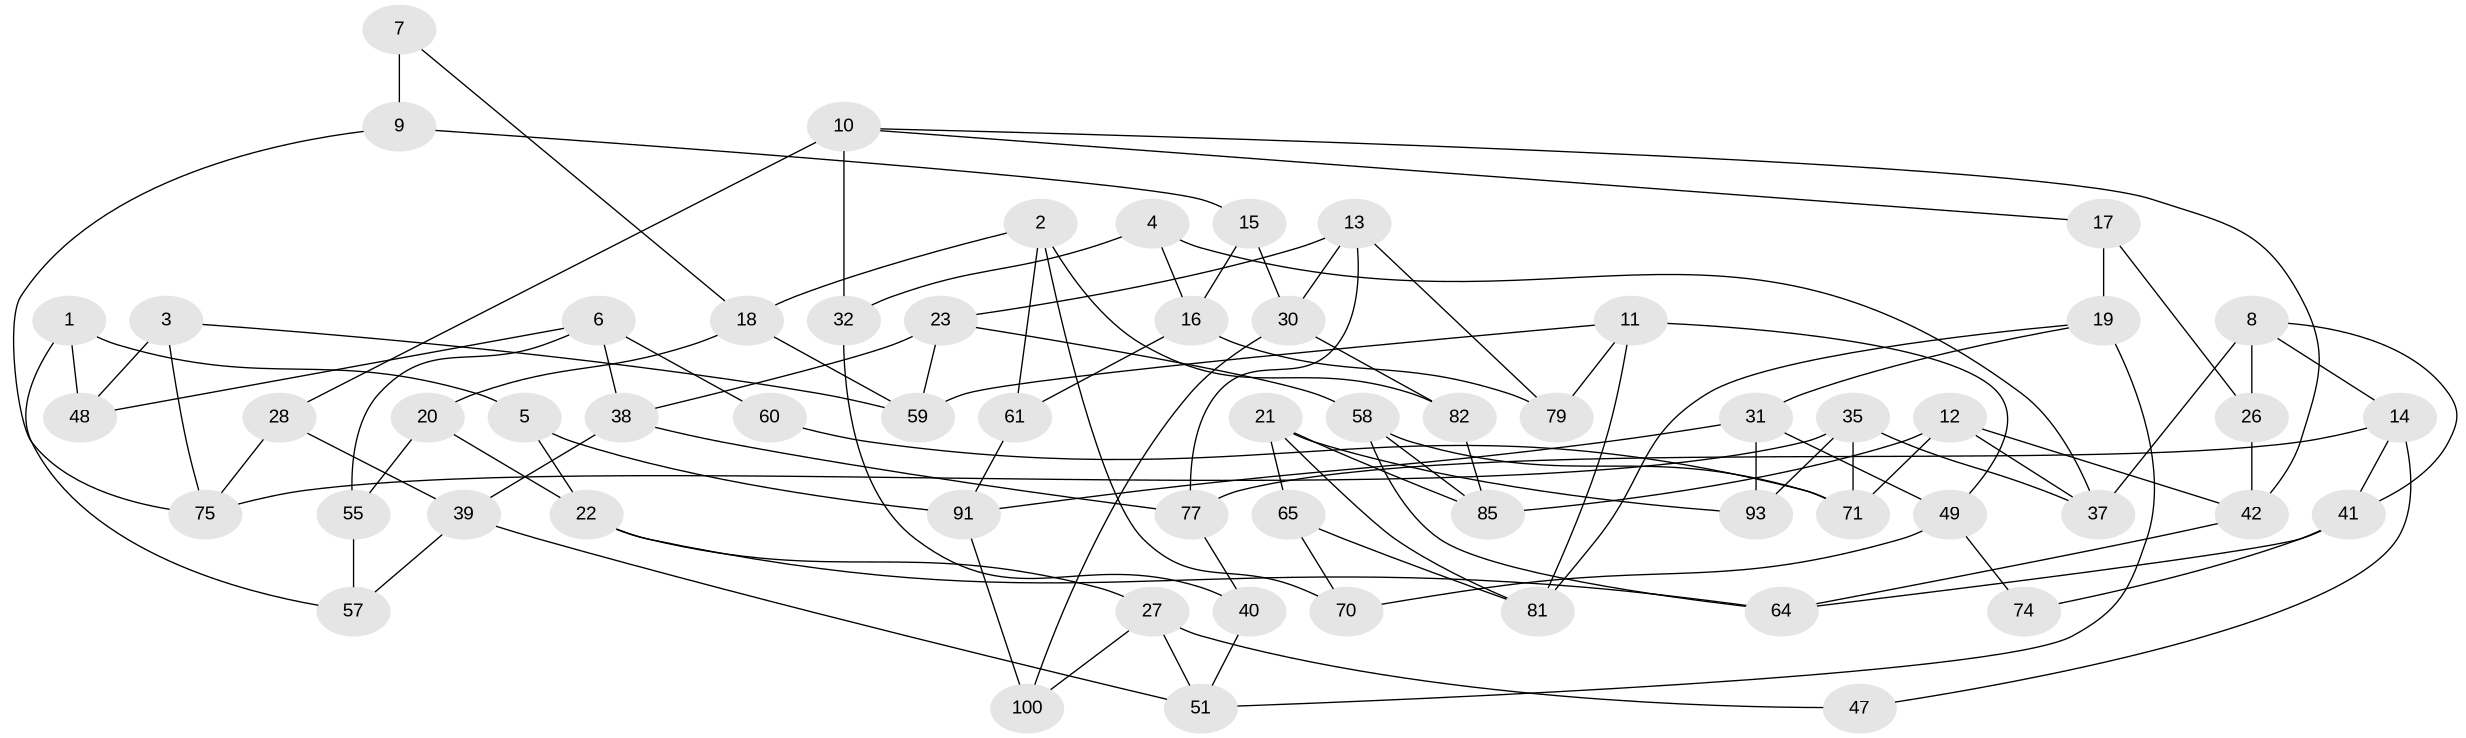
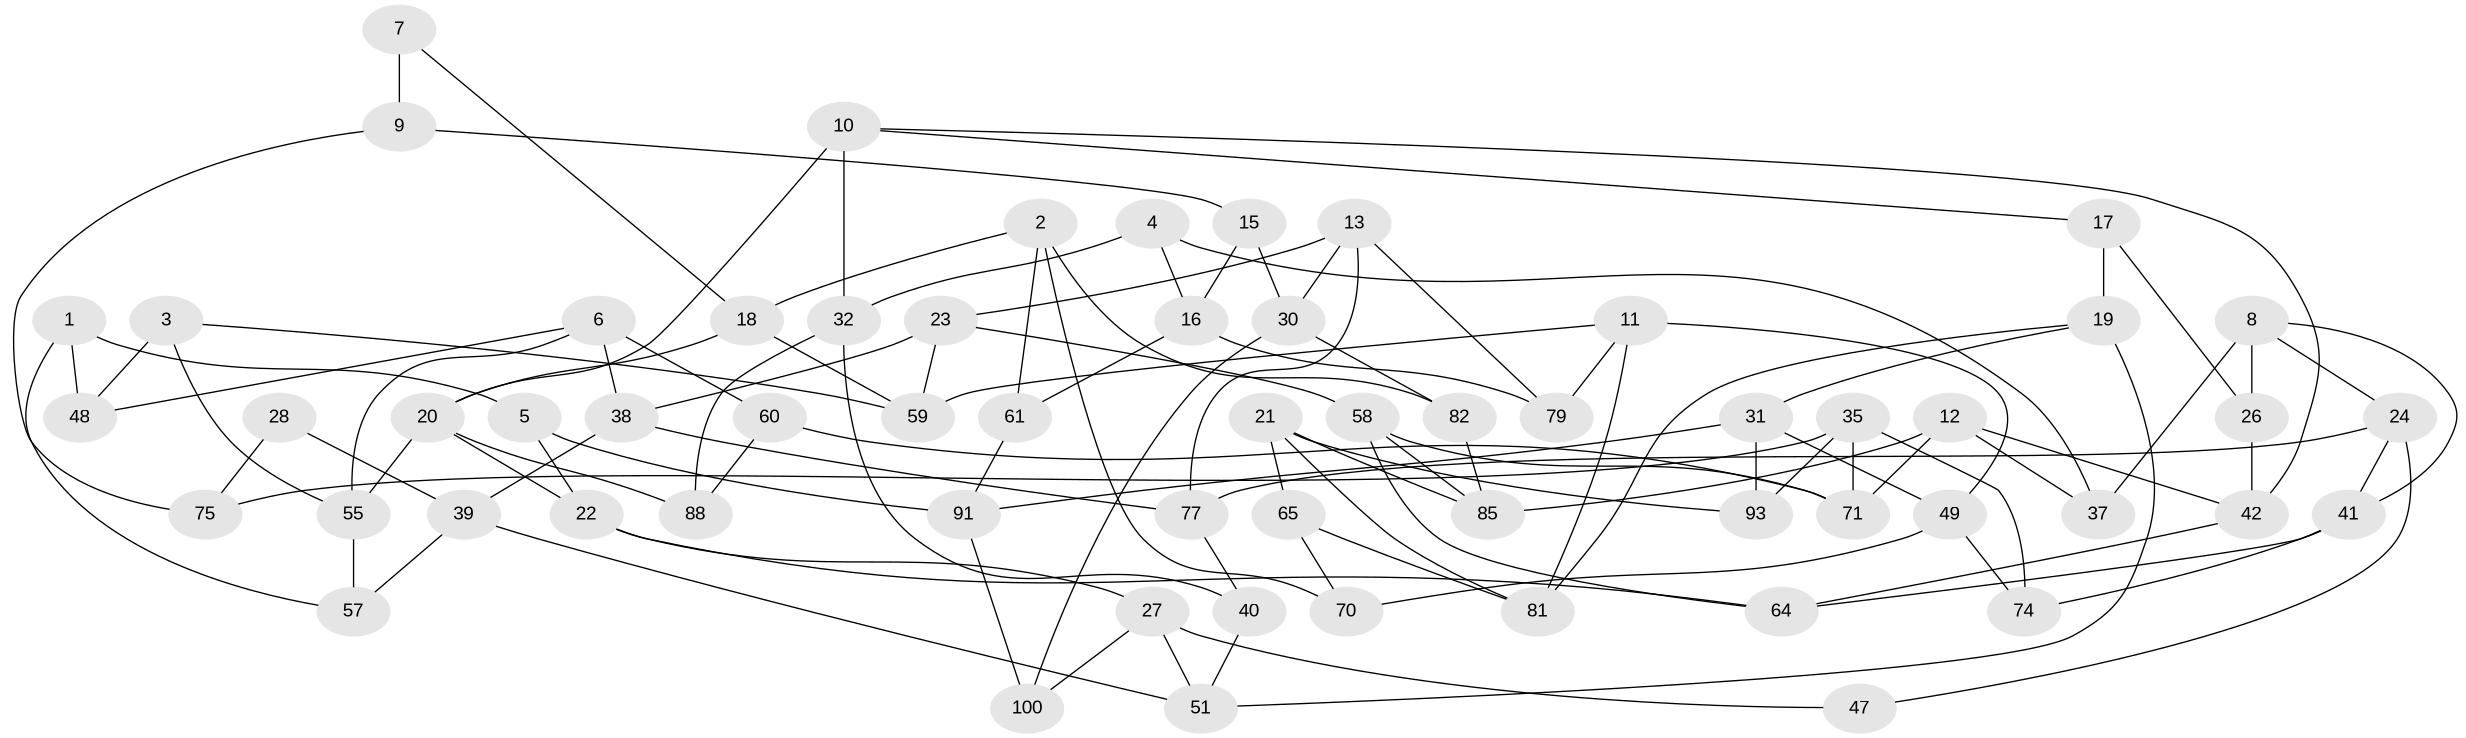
  graph {
    fontname="Liberation Sans"
    node [color=gray90 fontname="Liberation Sans" style=filled]
    edge [fontname="Liberation Sans"]
    1
    5
    48 [super="+72"]
    57
    22 [super="+73"]
    91 [super="+97"]
    2 [super="+53"]
    18 [super="+25"]
    61
    70
    82
    59 [super="+80"]
    20 [super="+29"]
    85 [super="+98"]
    3 [super="+33"]
    75 [super="+86"]
    16 [super="+56"]
    79
    4
    32 [super="+67"]
    37 [super="+45"]
+   88
    40
    27 [super="+96"]
    64 [super="+83"]
    100
    6 [super="+99"]
    38 [super="+94"]
    55
    60
    77
    39 [super="+50"]
    71 [super="+78"]
    9 [super="+84"]
    15
    7
    8 [super="+34"]
-   24 [super="+63" label=14]
+   24 [super="+63"]
    26 [super="+76"]
    41 [super="+69"]
    47
    42 [super="+95"]
    74
    30 [super="+46"]
    10 [super="+43"]
    17
    28
    19 [super="+54"]
    11 [super="+14"]
    49 [super="+66"]
    81 [super="+89"]
    12 [super="+87"]
    13 [super="+90"]
    23 [super="+52"]
    58 [super="+92"]
    31 [super="+44"]
    51 [super="+62"]
    93
    21 [super="+68"]
    65
    35 [super="+36"]
    1 -- 5
    1 -- 48
    1 -- 57
    5 -- 22
    5 -- 91
    22 -- 27
    22 -- 64
    91 -- 100
    2 -- 18
    2 -- 61
    2 -- 70
    2 -- 82
    18 -- 59
    18 -- 20
    61 -- 91
    82 -- 85
    20 -- 22
+   20 -- 88
    20 -- 55
    3 -- 48 [weight=2]
    3 -- 59
-   3 -- 75
+   3 -- 55
    16 -- 61
    16 -- 79
    4 -- 16
    4 -- 32
    4 -- 37
+   32 -- 88
    32 -- 40
    40 -- 51
    27 -- 100
    27 -- 47
    27 -- 51
    6 -- 48
    6 -- 38
    6 -- 55
    6 -- 60
    38 -- 77
    38 -- 39
    55 -- 57
+   60 -- 88
    60 -- 71
    77 -- 40
    39 -- 57
    39 -- 51
    9 -- 75
    9 -- 15
    15 -- 16
    15 -- 30
    7 -- 18
    7 -- 9 [weight=2]
    8 -- 37
    8 -- 24
    8 -- 26
    8 -- 41
    24 -- 77
    24 -- 41
    24 -- 47
    26 -- 42
    41 -- 64
    41 -- 74
    42 -- 64
    30 -- 82
    30 -- 100
    10 -- 32
    10 -- 42
    10 -- 17
-   10 -- 28
+   10 -- 20
    17 -- 26
    17 -- 19
    28 -- 75
    28 -- 39
    19 -- 81
    19 -- 31
    19 -- 51
    11 -- 59
    11 -- 79
    11 -- 49
    11 -- 81
    49 -- 70
    49 -- 74
    12 -- 85
    12 -- 37
    12 -- 71
    12 -- 42
    13 -- 79
    13 -- 77
    13 -- 30
    13 -- 23
    23 -- 59
    23 -- 38
    23 -- 58
    58 -- 85
    58 -- 64
    58 -- 71
    31 -- 91
    31 -- 49
    31 -- 93
    21 -- 85
    21 -- 81
    21 -- 93
    21 -- 65
    65 -- 70
    65 -- 81
    35 -- 75
-   35 -- 37
+   35 -- 74
    35 -- 71
    35 -- 93
  }
